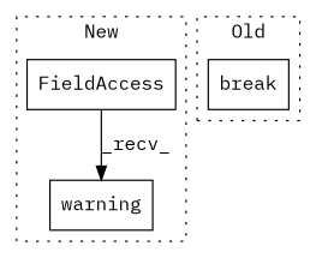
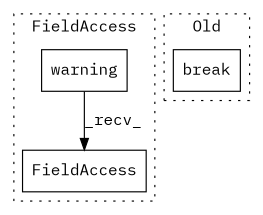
  digraph {
    fontname="IBM Plex Mono"
    node [shape=box fontname="IBM Plex Mono"]
    n1 [a=32 l="8,1" label=warning s="43396,43456"]
    n2 [a=22 l=10 label=FieldAccess s=43385]
    n3 [a=10 l=6 label=break s=41426]
    subgraph cluster_1 {
-     label=New
+     label=FieldAccess
      style=dotted
      n1
      n2
    }
    subgraph cluster_2 {
      label=Old
      style=dotted
      n3
    }
-   n2 -> n1 [label=_recv_ fontname="IBM Plex Mono"]
+   n1 -> n2 [label=_recv_ fontname="IBM Plex Mono"]
  }
